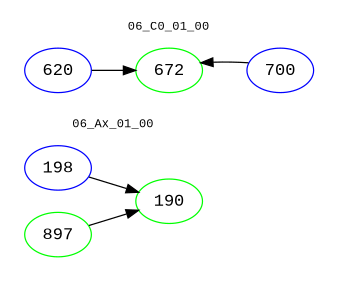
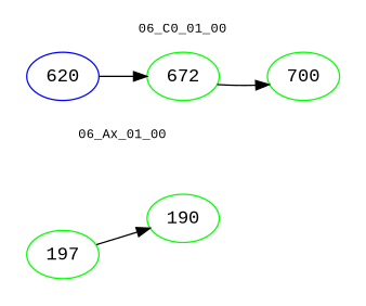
  digraph {
    fontname="Liberation Mono"
    rankdir=LR
    node [color=green fontname="Liberation Mono"]
    edge [color=black fontname="Liberation Mono"]
-   n1 [color=blue label=198]
    n2 [label=190]
-   n3 [label=897]
+   n3 [label=197]
    n4 [color=blue label=620]
    n5 [label=672]
-   n6 [color=blue label=700]
+   n6 [label=700]
    subgraph cluster_1 {
      color=white
      fontsize=10
      label="06_Ax_01_00"
-     n1
      n2
      n3
    }
    subgraph cluster_2 {
      color=white
      fontsize=10
      label="06_C0_01_00"
      n4
      n5
      n6
    }
-   n1 -> n2
    n3 -> n2
    n4 -> n5
-   n6 -> n5
+   n5 -> n6
  }
